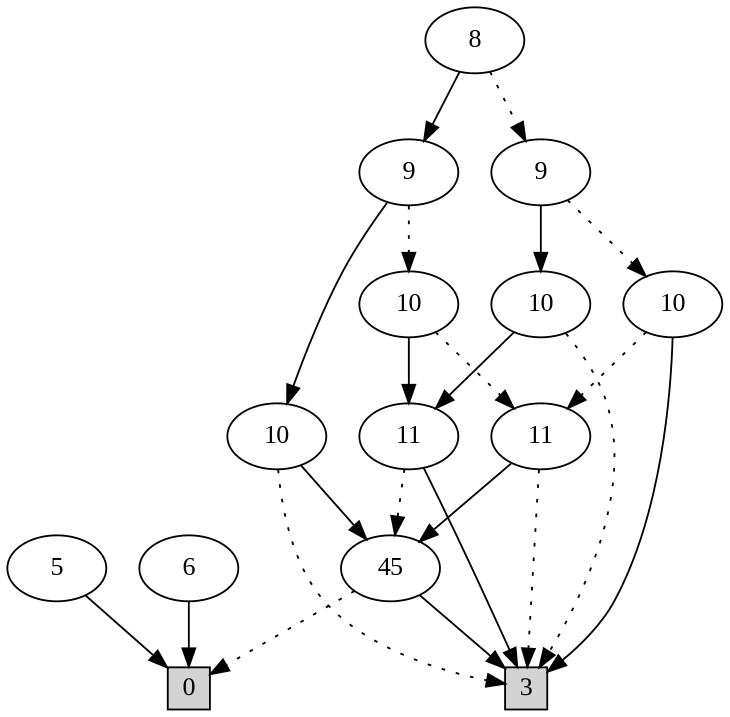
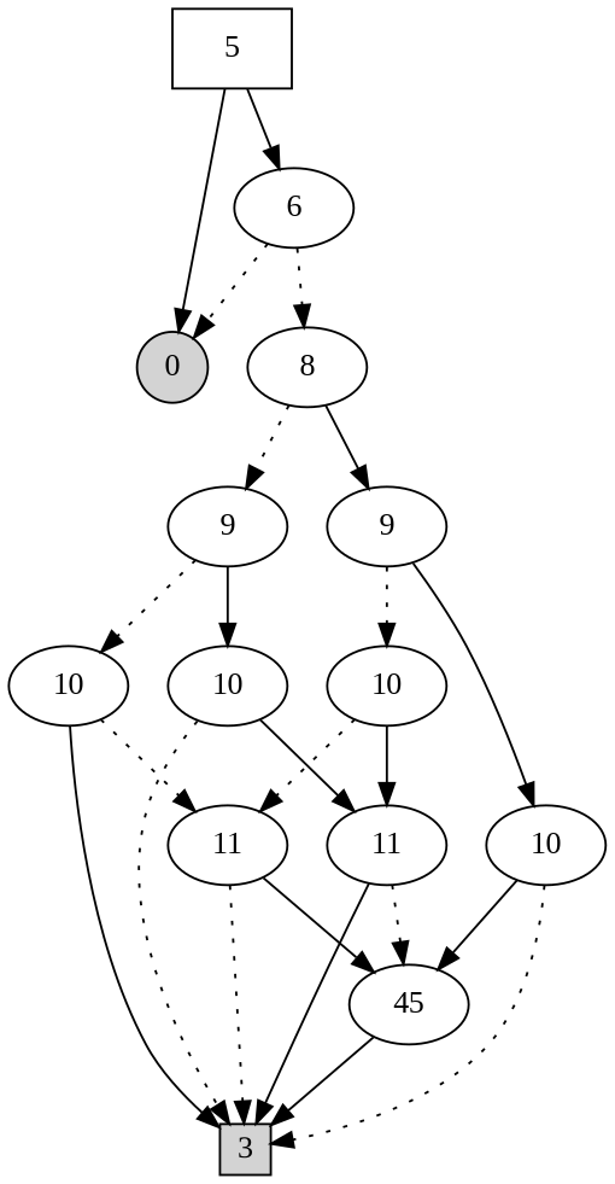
  digraph {
    fontname="Liberation Serif"
    node [fontname="Liberation Serif"]
    edge [fontname="Liberation Serif" style=filled]
-   n1 [height=0.3 label=0 shape=box style=filled width=0.3]
+   n1 [height=0.3 label=0 shape=ellipse style=filled width=0.3]
    n2 [height=0.3 label=3 shape=box style=filled width=0.3]
-   n3 [label=5]
+   n3 [label=5 shape=box]
    n4 [label=6]
    n5 [label=8]
    n6 [label=9]
    n7 [label=9]
    n8 [label=10]
    n9 [label=10]
    n10 [label=10]
    n11 [label=10]
    n12 [label=11]
    n13 [label=11]
    n14 [label=45]
    n3 -> n1
-   n4 -> n1
+   n3 -> n4
+   n4 -> n1 [style=dotted]
+   n4 -> n5 [style=dotted]
    n5 -> n6 [style=dotted]
    n5 -> n7
    n6 -> n8 [style=dotted]
    n6 -> n9
    n7 -> n10 [style=dotted]
    n7 -> n11
    n8 -> n2
    n8 -> n12 [style=dotted]
    n9 -> n2 [style=dotted]
    n9 -> n13
    n10 -> n12 [style=dotted]
    n10 -> n13
    n11 -> n2 [style=dotted]
    n11 -> n14
    n12 -> n2 [style=dotted]
    n12 -> n14
    n13 -> n2
    n13 -> n14 [style=dotted]
-   n14 -> n1 [style=dotted]
    n14 -> n2
  }
